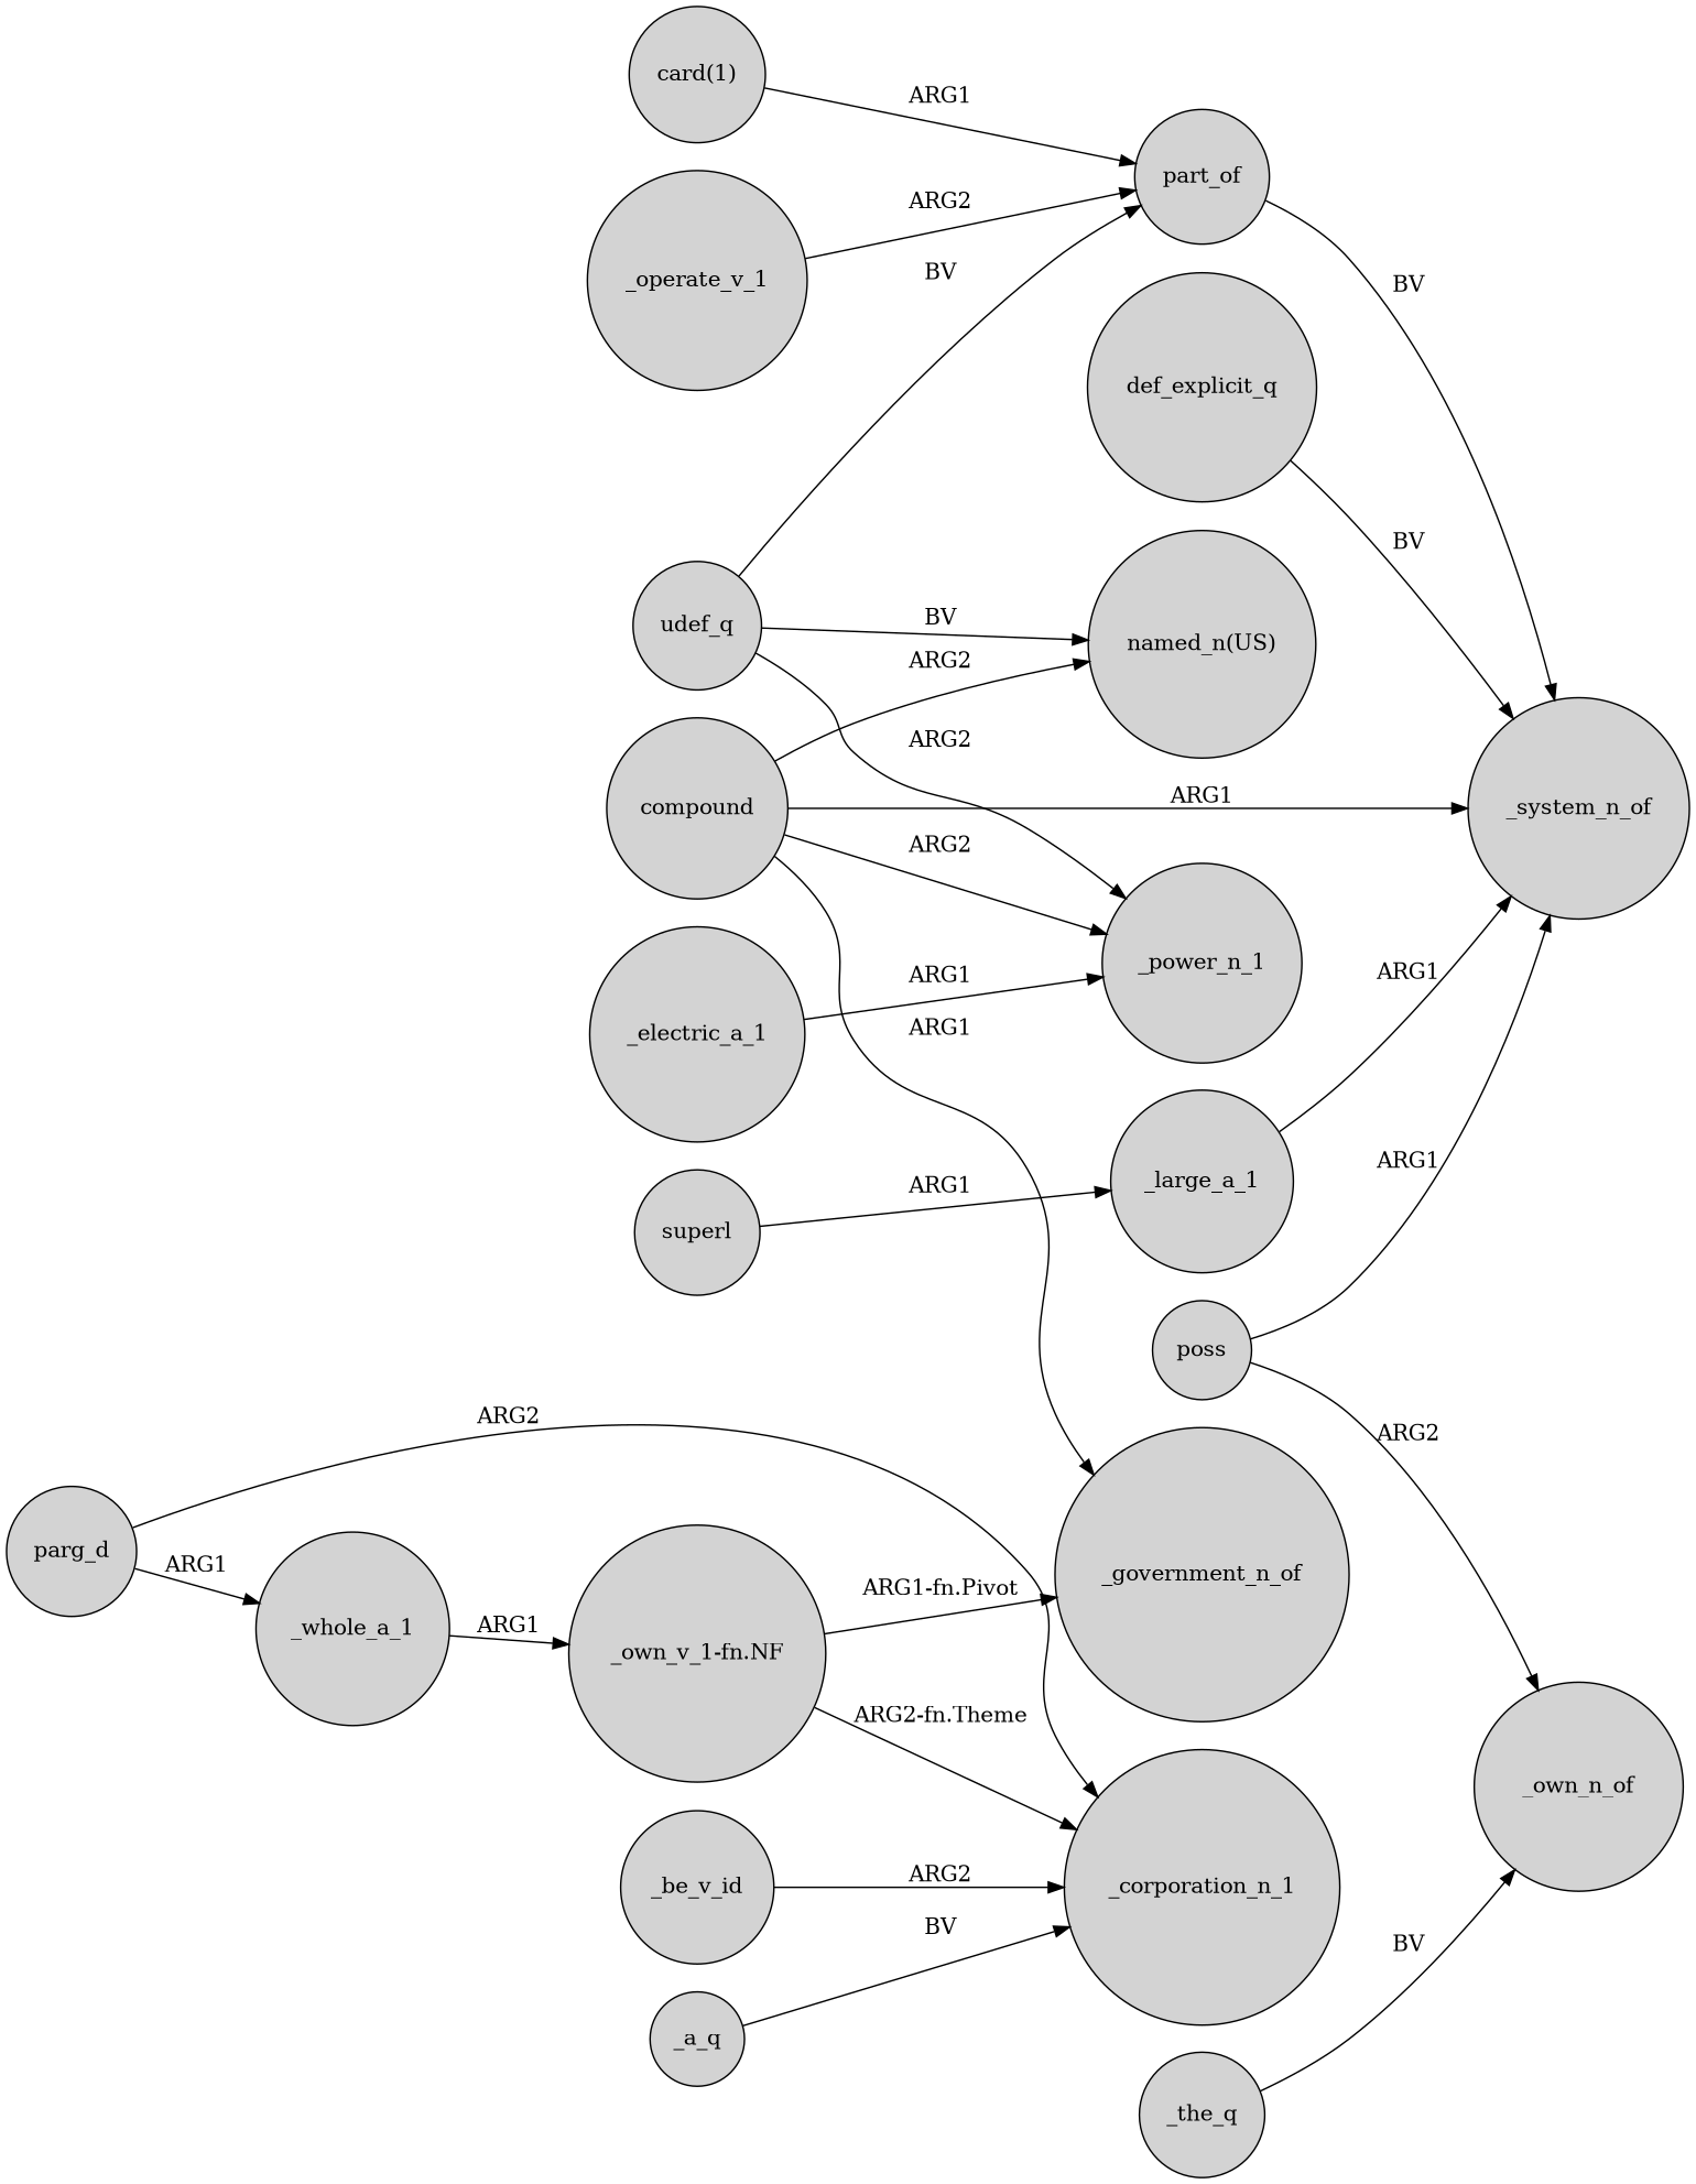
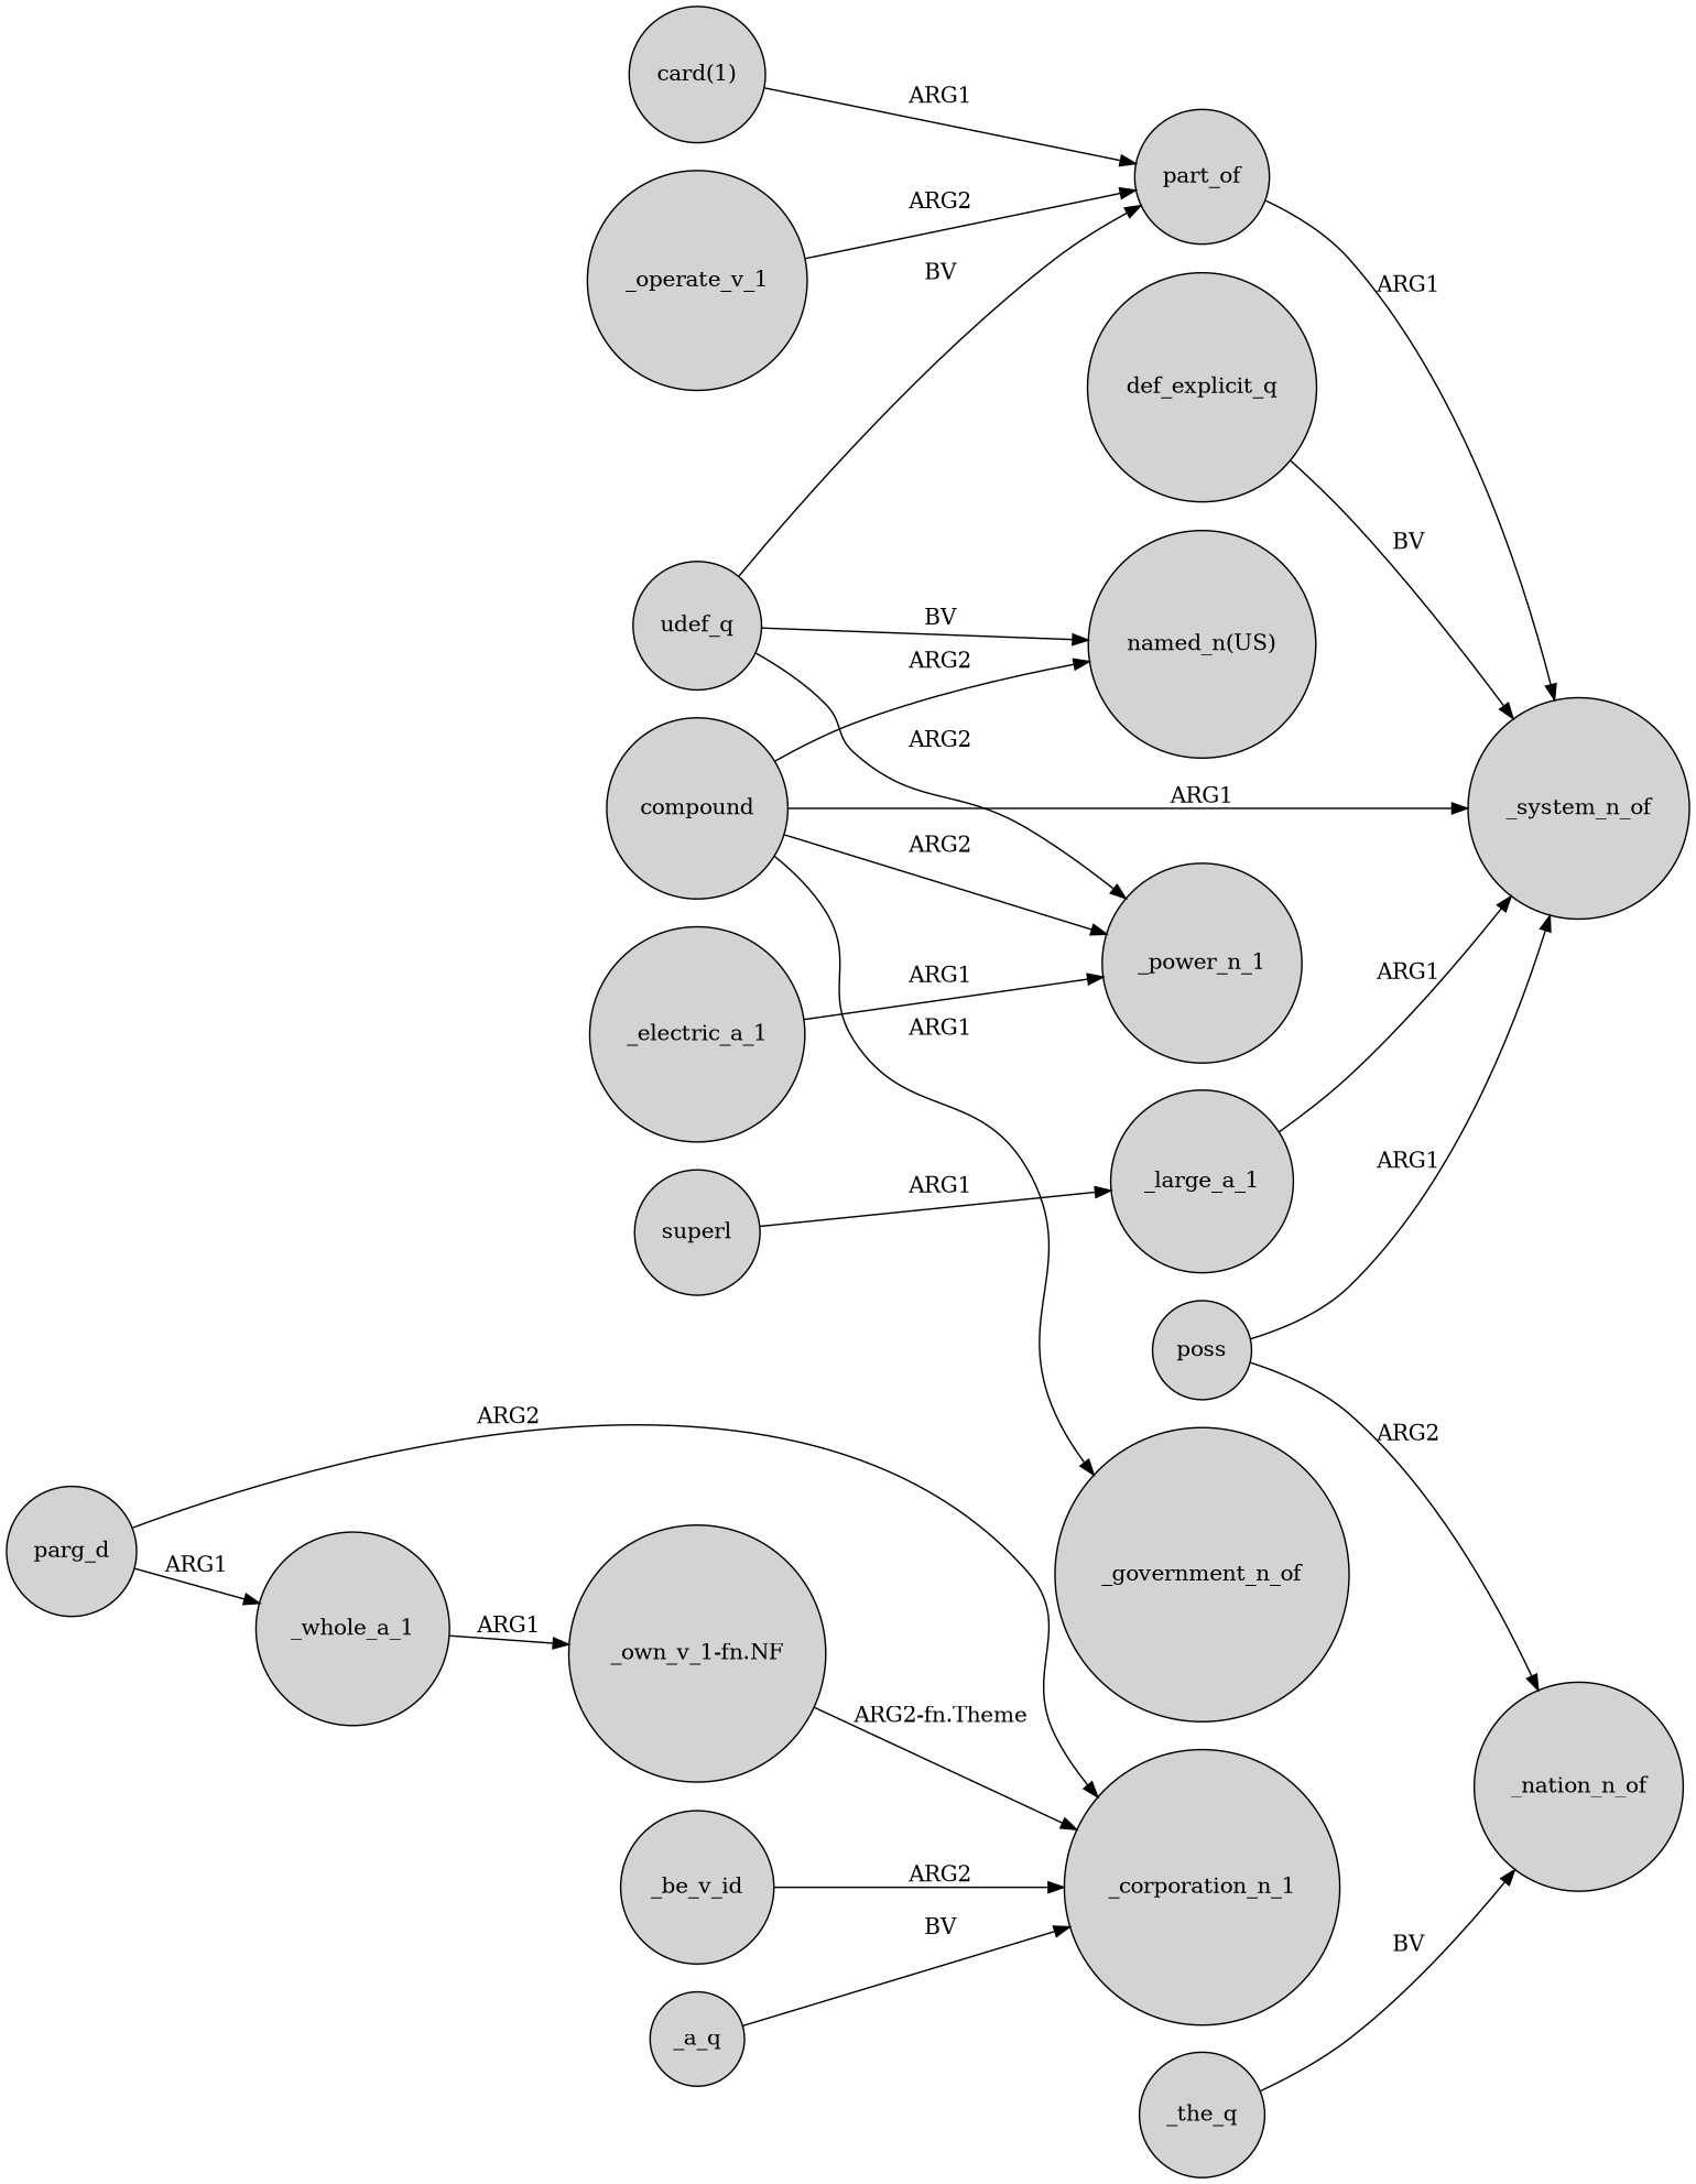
  digraph {
    rankdir=LR
    node [shape=circle style=filled]
    superl
    _large_a_1
    _system_n_of
    udef_q
    part_of
    "named_n(US)"
    _power_n_1
    compound
    _government_n_of
    _be_v_id
    _corporation_n_1
    poss
-   _nation_n_of [label=_own_n_of]
+   _nation_n_of
    def_explicit_q
    _a_q
    "_own_v_1-fn.NF"
    _electric_a_1
    parg_d
    _whole_a_1
    _operate_v_1
    _the_q
    "card(1)"
    superl -> _large_a_1 [label=ARG1]
    _large_a_1 -> _system_n_of [label=ARG1]
    udef_q -> part_of [label=BV]
    udef_q -> "named_n(US)" [label=BV]
    udef_q -> _power_n_1 [label=ARG2]
-   part_of -> _system_n_of [label=BV]
+   part_of -> _system_n_of [label=ARG1]
    compound -> _system_n_of [label=ARG1]
    compound -> "named_n(US)" [label=ARG2]
    compound -> _power_n_1 [label=ARG2]
    compound -> _government_n_of [label=ARG1]
    _be_v_id -> _corporation_n_1 [label=ARG2]
    poss -> _system_n_of [label=ARG1]
    poss -> _nation_n_of [label=ARG2]
    def_explicit_q -> _system_n_of [label=BV]
    _a_q -> _corporation_n_1 [label=BV]
-   "_own_v_1-fn.NF" -> _government_n_of [label="ARG1-fn.Pivot"]
    "_own_v_1-fn.NF" -> _corporation_n_1 [label="ARG2-fn.Theme"]
    _electric_a_1 -> _power_n_1 [label=ARG1]
    parg_d -> _corporation_n_1 [label=ARG2]
    parg_d -> _whole_a_1 [label=ARG1]
    _whole_a_1 -> "_own_v_1-fn.NF" [label=ARG1]
    _operate_v_1 -> part_of [label=ARG2]
    _the_q -> _nation_n_of [label=BV]
    "card(1)" -> part_of [label=ARG1]
  }
